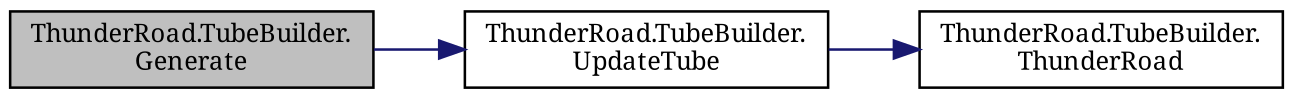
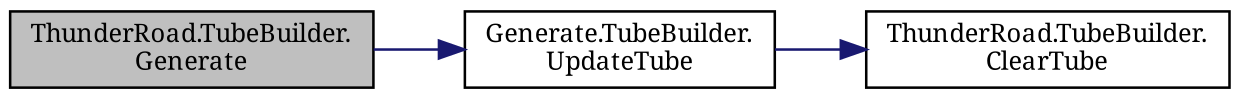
  digraph {
    fontname="Noto Serif"
    rankdir=LR
    node [color=black fillcolor=white fontname="Noto Serif" fontsize=10 shape=record style=filled]
    edge [color=midnightblue fontname="Noto Serif" fontsize=10 labelfontname=Helvetica labelfontsize=10 style=solid]
    n1 [fillcolor=grey75 fontcolor=black height=0.2 label="ThunderRoad.TubeBuilder.\lGenerate" width=0.4]
-   n2 [height=0.2 label="ThunderRoad.TubeBuilder.\lUpdateTube" width=0.4]
-   n3 [height=0.2 label="ThunderRoad.TubeBuilder.\lThunderRoad" width=0.4]
+   n2 [height=0.2 label="Generate.TubeBuilder.\lUpdateTube" width=0.4]
+   n3 [height=0.2 label="ThunderRoad.TubeBuilder.\lClearTube" width=0.4]
    n1 -> n2
    n2 -> n3
  }
